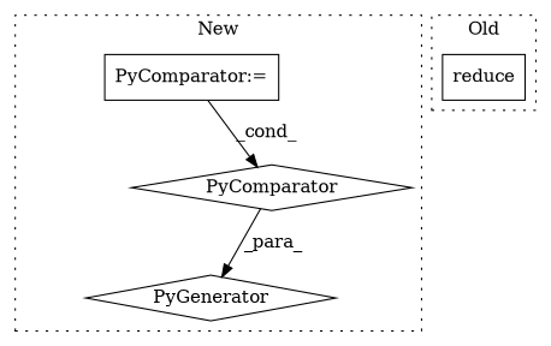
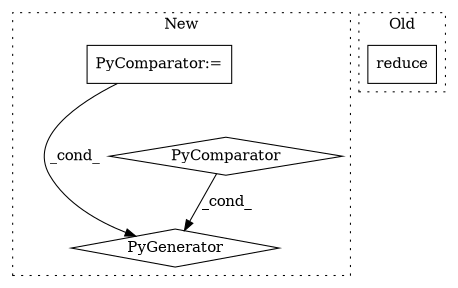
  digraph {
    node [l=34 s=1637 shape=diamond]
    n1 [a=107 l=116 label=PyGenerator s=1561]
    n2 [a=7 label="PyComparator:=" shape=box]
    n3 [a=113 label=PyComparator]
    n4 [a=32 l="7,1" label=reduce s="1880,2040" shape=box]
    subgraph cluster_1 {
      label=New
      style=dotted
      n1
      n2
      n3
    }
    subgraph cluster_2 {
      label=Old
      style=dotted
      n4
    }
-   n2 -> n3 [label=_cond_]
-   n3 -> n1 [label=_para_]
+   n2 -> n1 [label=_cond_]
+   n3 -> n1 [label=_cond_]
  }
